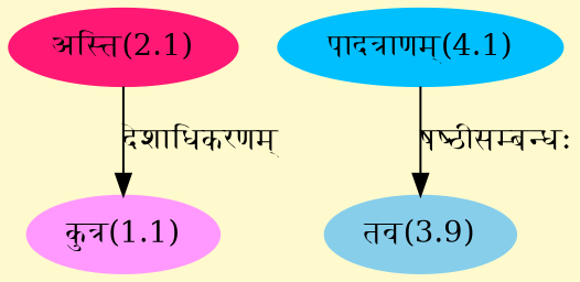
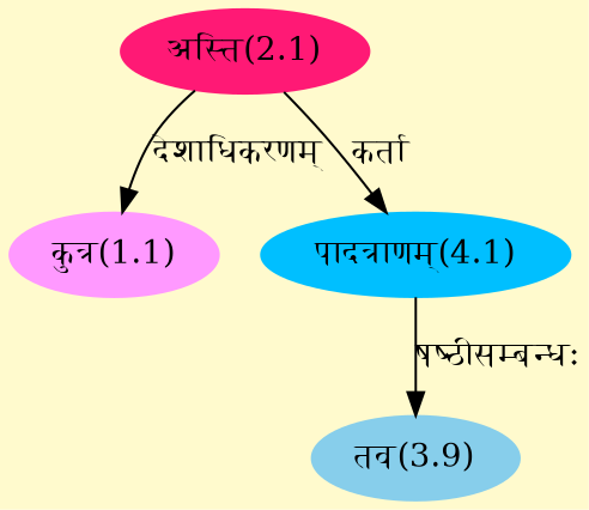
  digraph {
    bgcolor=lemonchiffon1
    compound=true
    rankdir=BT
    node [style=filled]
    edge [dir=back]
    n1 [color="#FF99FF" label="कुत्र(1.1)"]
    n2 [color="#FF1975" label="अस्ति(2.1)"]
    n3 [color="#00BFFF" label="पादत्राणम्(4.1)"]
    n4 [color="#87CEEB" label="तव(3.9)"]
    n1 -> n2 [label="देशाधिकरणम्"]
+   n3 -> n2 [label="कर्ता"]
    n4 -> n3 [label="षष्ठीसम्बन्धः"]
  }
